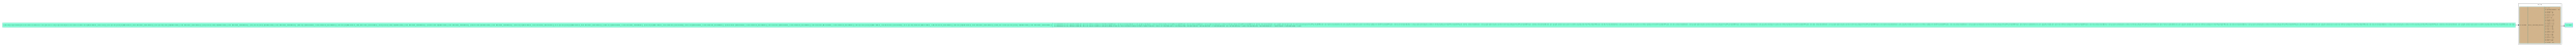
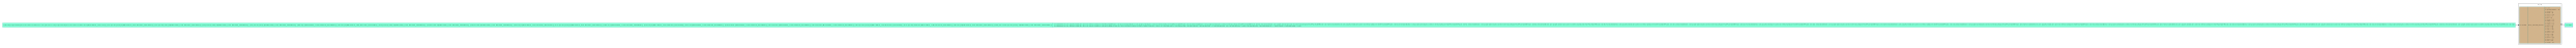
  digraph {
    rankdir=LR
    fontname="Liberation Sans"
    node [color=teal shape=record style=filled fillcolor=aquamarine fontname="Liberation Sans"]
    edge [fontname="Liberation Sans"]
    n1 [label="{0\:\ 0x0000|MTH_ENTER_BLOCK\l|r0 = r3\lr0.packageName = r4\lr0.zzcg = r5\lr0.zzcm = r6\lr0.zzcn = r15\lr0.zzco = r7\lr0.zzr = r8\lr0.zzcp = r10\lr0.zzdp = r12\lr0.zzcq = r13\lr0.zzdq = r14\lr0.zzci = r17\lr0.zzcr = r18\lr0.zzdr = r20\lr0.zzds = r22\lr0.zzcs = r23\lr0.zzct = r24\lr0.zzdt = r25\lr0.zzcu = r26\lr0.zzcv = r27\lr0.zzs = r28\lr0.zzcw = r30\l}" fillcolor=tan]
    n2 [color=purple label="{1\:\ 0x004e}"]
    n3 [label="{void com.google.android.gms.measurement.internal.zzn.\<init\>((r3v0 'this' com.google.android.gms.measurement.internal.zzn A[IMMUTABLE_TYPE, THIS]), (r4v0 java.lang.String A[IMMUTABLE_TYPE, METHOD_ARGUMENT]), (r5v0 java.lang.String A[IMMUTABLE_TYPE, METHOD_ARGUMENT]), (r6v0 java.lang.String A[IMMUTABLE_TYPE, METHOD_ARGUMENT]), (r7v0 java.lang.String A[IMMUTABLE_TYPE, METHOD_ARGUMENT]), (r8v0 long A[IMMUTABLE_TYPE, METHOD_ARGUMENT]), (r10v0 long A[IMMUTABLE_TYPE, METHOD_ARGUMENT]), (r12v0 java.lang.String A[IMMUTABLE_TYPE, METHOD_ARGUMENT]), (r13v0 boolean A[IMMUTABLE_TYPE, METHOD_ARGUMENT]), (r14v0 boolean A[IMMUTABLE_TYPE, METHOD_ARGUMENT]), (r15v0 long A[IMMUTABLE_TYPE, METHOD_ARGUMENT]), (r17v0 java.lang.String A[IMMUTABLE_TYPE, METHOD_ARGUMENT]), (r18v0 long A[IMMUTABLE_TYPE, METHOD_ARGUMENT]), (r20v0 long A[IMMUTABLE_TYPE, METHOD_ARGUMENT]), (r22v0 int A[IMMUTABLE_TYPE, METHOD_ARGUMENT]), (r23v0 boolean A[IMMUTABLE_TYPE, METHOD_ARGUMENT]), (r24v0 boolean A[IMMUTABLE_TYPE, METHOD_ARGUMENT]), (r25v0 boolean A[IMMUTABLE_TYPE, METHOD_ARGUMENT]), (r26v0 java.lang.String A[IMMUTABLE_TYPE, METHOD_ARGUMENT]), (r27v0 java.lang.Boolean A[IMMUTABLE_TYPE, METHOD_ARGUMENT]), (r28v0 long A[IMMUTABLE_TYPE, METHOD_ARGUMENT]), (r30v0 java.util.List\<java.lang.String\> A[IMMUTABLE_TYPE, METHOD_ARGUMENT]))  | Annotation[BUILD, com.google.android.gms.common.internal.safeparcel.SafeParcelable$Param, \{id=2\}], Annotation[BUILD, com.google.android.gms.common.internal.safeparcel.SafeParcelable$Param, \{id=3\}], Annotation[BUILD, com.google.android.gms.common.internal.safeparcel.SafeParcelable$Param, \{id=4\}], Annotation[BUILD, com.google.android.gms.common.internal.safeparcel.SafeParcelable$Param, \{id=5\}], Annotation[BUILD, com.google.android.gms.common.internal.safeparcel.SafeParcelable$Param, \{id=6\}], Annotation[BUILD, com.google.android.gms.common.internal.safeparcel.SafeParcelable$Param, \{id=7\}], Annotation[BUILD, com.google.android.gms.common.internal.safeparcel.SafeParcelable$Param, \{id=8\}], Annotation[BUILD, com.google.android.gms.common.internal.safeparcel.SafeParcelable$Param, \{id=9\}], Annotation[BUILD, com.google.android.gms.common.internal.safeparcel.SafeParcelable$Param, \{id=10\}], Annotation[BUILD, com.google.android.gms.common.internal.safeparcel.SafeParcelable$Param, \{id=11\}], Annotation[BUILD, com.google.android.gms.common.internal.safeparcel.SafeParcelable$Param, \{id=12\}], Annotation[BUILD, com.google.android.gms.common.internal.safeparcel.SafeParcelable$Param, \{id=13\}], Annotation[BUILD, com.google.android.gms.common.internal.safeparcel.SafeParcelable$Param, \{id=14\}], Annotation[BUILD, com.google.android.gms.common.internal.safeparcel.SafeParcelable$Param, \{id=15\}], Annotation[BUILD, com.google.android.gms.common.internal.safeparcel.SafeParcelable$Param, \{id=16\}], Annotation[BUILD, com.google.android.gms.common.internal.safeparcel.SafeParcelable$Param, \{id=17\}], Annotation[BUILD, com.google.android.gms.common.internal.safeparcel.SafeParcelable$Param, \{id=18\}], Annotation[BUILD, com.google.android.gms.common.internal.safeparcel.SafeParcelable$Param, \{id=19\}], Annotation[BUILD, com.google.android.gms.common.internal.safeparcel.SafeParcelable$Param, \{id=21\}], Annotation[BUILD, com.google.android.gms.common.internal.safeparcel.SafeParcelable$Param, \{id=22\}], Annotation[BUILD, com.google.android.gms.common.internal.safeparcel.SafeParcelable$Param, \{id=23\}]\lAnnotation[BUILD, com.google.android.gms.common.internal.safeparcel.SafeParcelable$Constructor, \{\}], Annotation[SYSTEM, dalvik.annotation.Signature, \{value=[(, Ljava\/lang\/String;, Ljava\/lang\/String;, Ljava\/lang\/String;, Ljava\/lang\/String;, JJ, Ljava\/lang\/String;, ZZJ, Ljava\/lang\/String;, JJIZZZ, Ljava\/lang\/String;, Ljava\/lang\/Boolean;, J, Ljava\/util\/List\<, Ljava\/lang\/String;, \>;)V]\}]\l}"]
    subgraph cluster_1 {
      label="R(1:0)"
      n1
    }
-   n1 -> n2
+   n2 -> n1
    n3 -> n1
  }
